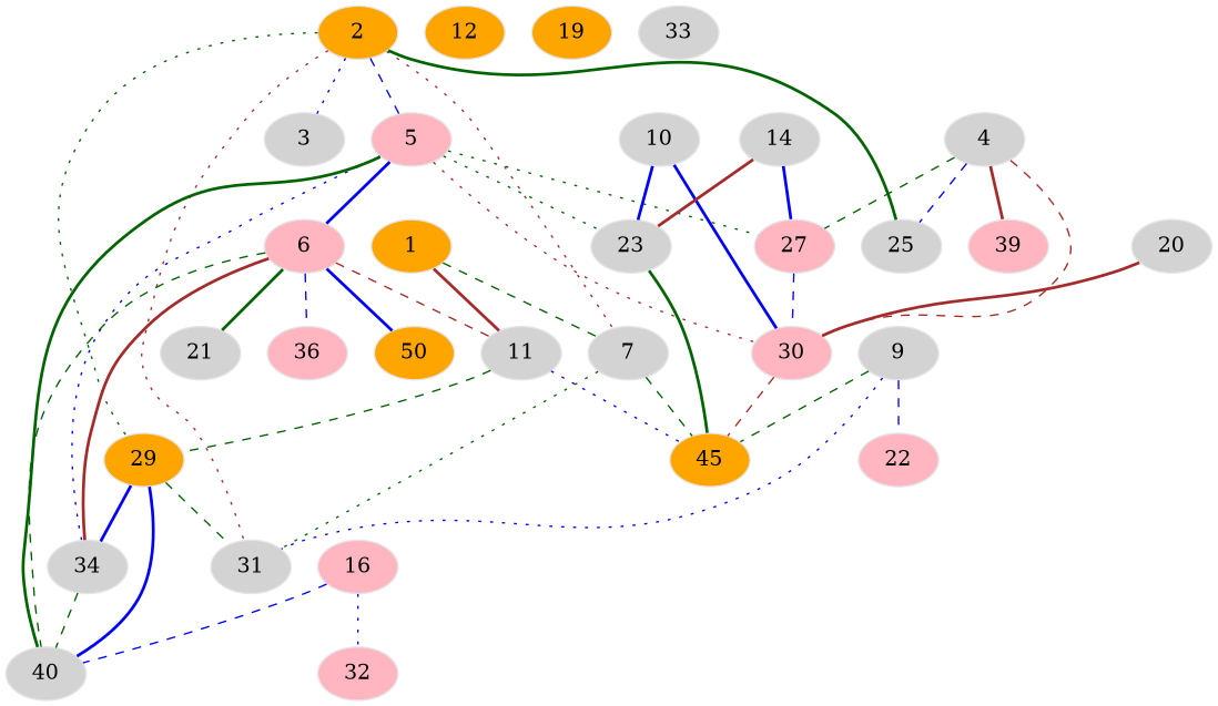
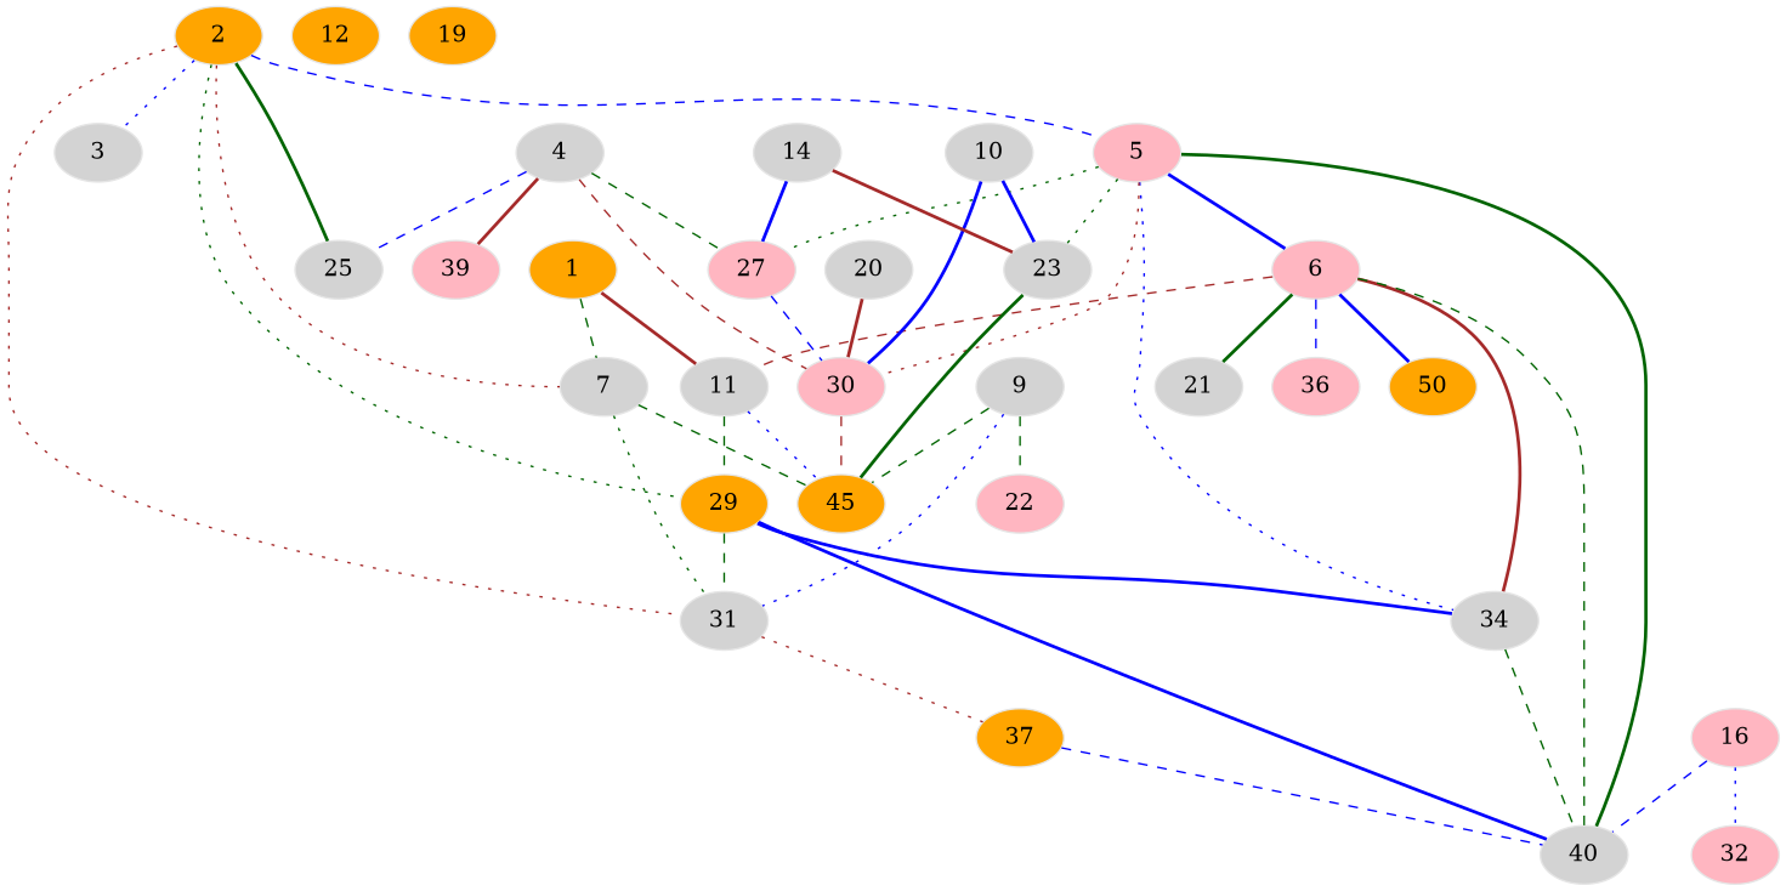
  graph {
    node [color=gray90 fillcolor=lightgrey style=filled]
    edge [color=blue style=dashed]
    1 [fillcolor=orange super="+8"]
    7 [super="+24"]
    11 [super="+49"]
    31 [super="+54"]
    45 [fillcolor=orange super="+55"]
    29 [fillcolor=orange super="+53"]
    34 [super="+48+44+58"]
    40 [super="+46"]
    2 [fillcolor=orange super="+43"]
    3
    5 [fillcolor=lightpink super="+63+26"]
    25
    6 [fillcolor=lightpink super="+47+18+64+13"]
    27 [fillcolor=lightpink]
    30 [fillcolor=lightpink super="+42"]
    23 [super="+38"]
+   37 [fillcolor=orange super="+62+60"]
    4 [super="+15"]
    39 [fillcolor=lightpink]
    21
    36 [fillcolor=lightpink]
    50 [fillcolor=orange]
    9 [super="+28"]
    22 [fillcolor=lightpink super="+35"]
    10 [super="+17"]
    12 [fillcolor=orange super="+61"]
    14
    16 [fillcolor=lightpink]
    32 [fillcolor=lightpink]
    19 [fillcolor=orange]
    20 [super="+57"]
-   33
    1 -- 7 [color=darkgreen]
    1 -- 11 [color=brown style=bold]
    7 -- 31 [color=darkgreen style=dotted]
    7 -- 45 [color=darkgreen]
    11 -- 45 [style=dotted]
    11 -- 29 [color=darkgreen]
+   31 -- 37 [color=brown style=dotted]
    29 -- 31 [color=darkgreen]
    29 -- 34 [style=bold]
    29 -- 40 [style=bold]
    34 -- 40 [color=darkgreen]
    2 -- 7 [color=brown style=dotted]
    2 -- 31 [color=brown style=dotted]
    2 -- 29 [color=darkgreen style=dotted]
    2 -- 3 [style=dotted]
    2 -- 5
    2 -- 25 [color=darkgreen style=bold]
    5 -- 34 [style=dotted]
    5 -- 40 [color=darkgreen style=bold]
    5 -- 6 [style=bold weight=3]
    5 -- 27 [color=darkgreen style=dotted]
    5 -- 30 [color=brown style=dotted weight=4]
    5 -- 23 [color=darkgreen style=dotted]
    6 -- 11 [color=brown]
    6 -- 34 [color=brown style=bold weight=2]
    6 -- 40 [color=darkgreen weight=2]
    6 -- 21 [color=darkgreen style=bold]
    6 -- 36
    6 -- 50 [style=bold]
    27 -- 30
    30 -- 45 [color=brown]
    23 -- 45 [color=darkgreen style=bold]
+   37 -- 40
    4 -- 25
    4 -- 27 [color=darkgreen]
    4 -- 30 [color=brown]
    4 -- 39 [color=brown style=bold]
    9 -- 31 [style=dotted]
    9 -- 45 [color=darkgreen]
-   9 -- 22
+   9 -- 22 [color=darkgreen]
    10 -- 30 [style=bold]
    10 -- 23 [style=bold]
    14 -- 27 [style=bold]
    14 -- 23 [color=brown style=bold]
    16 -- 40
    16 -- 32 [style=dotted]
    20 -- 30 [color=brown style=bold]
  }
